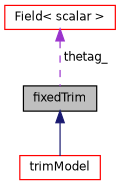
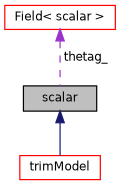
  digraph {
    node [color=red fontname=Helvetica fontsize=10 shape=record]
    edge [dir=back fontname=Helvetica fontsize=10 labelfontname=Helvetica labelfontsize=10]
-   n1 [color=black fillcolor=grey75 fontcolor=black height=0.2 label=fixedTrim style=filled width=0.4]
+   n1 [color=black fillcolor=grey75 fontcolor=black height=0.2 label=scalar style=filled width=0.4]
    n2 [height=0.2 label=trimModel width=0.4]
    n3 [height=0.2 label="Field\< scalar \>" width=0.4]
    n1 -> n2 [color=midnightblue style=solid]
    n3 -> n1 [color=darkorchid3 label=" thetag_" style=dashed]
  }
